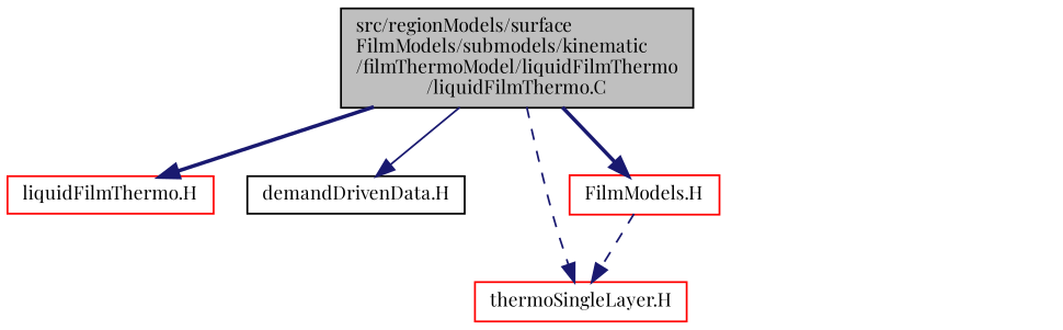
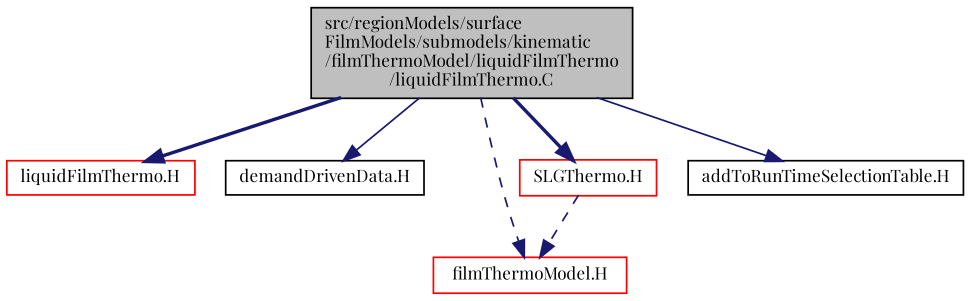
  digraph {
    fontname="Playfair Display"
    node [color=black fontname="Playfair Display" fontsize=10 shape=record]
    edge [color=midnightblue fontname="Playfair Display" fontsize=10 labelfontname=FreeSans labelfontsize=10 style=bold]
    n1 [fillcolor=grey75 fontcolor=black height=0.2 label="src/regionModels/surface\lFilmModels/submodels/kinematic\l/filmThermoModel/liquidFilmThermo\l/liquidFilmThermo.C" style=filled width=0.4]
    n2 [color=red height=0.2 label="liquidFilmThermo.H" width=0.4]
    n3 [height=0.2 label="demandDrivenData.H" width=0.4]
-   n4 [color=red height=0.2 label="thermoSingleLayer.H" width=0.4]
-   n5 [color=red height=0.2 label="FilmModels.H" width=0.4]
+   n4 [color=red height=0.2 label="filmThermoModel.H" width=0.4]
+   n5 [color=red height=0.2 label="SLGThermo.H" width=0.4]
+   n6 [height=0.2 label="addToRunTimeSelectionTable.H" width=0.4]
    n1 -> n2
    n1 -> n3 [style=solid]
    n1 -> n4 [style=dashed]
    n1 -> n5
+   n1 -> n6 [style=solid]
    n5 -> n4 [style=dashed]
  }
